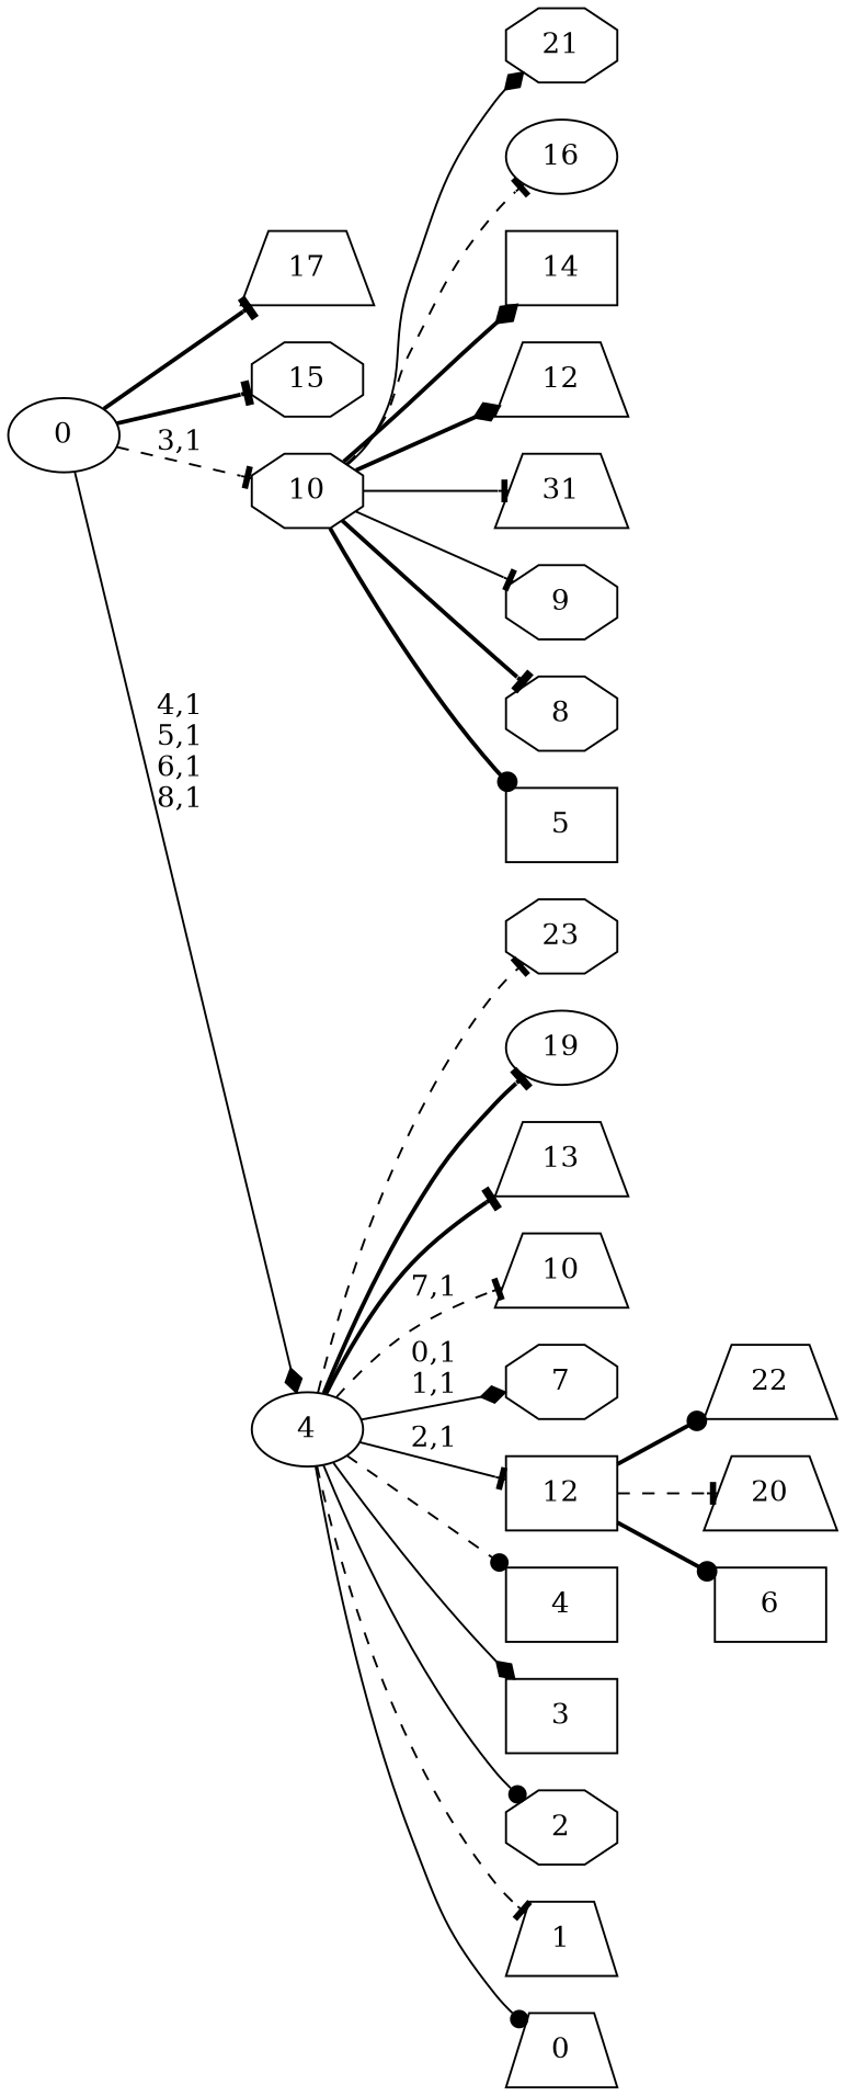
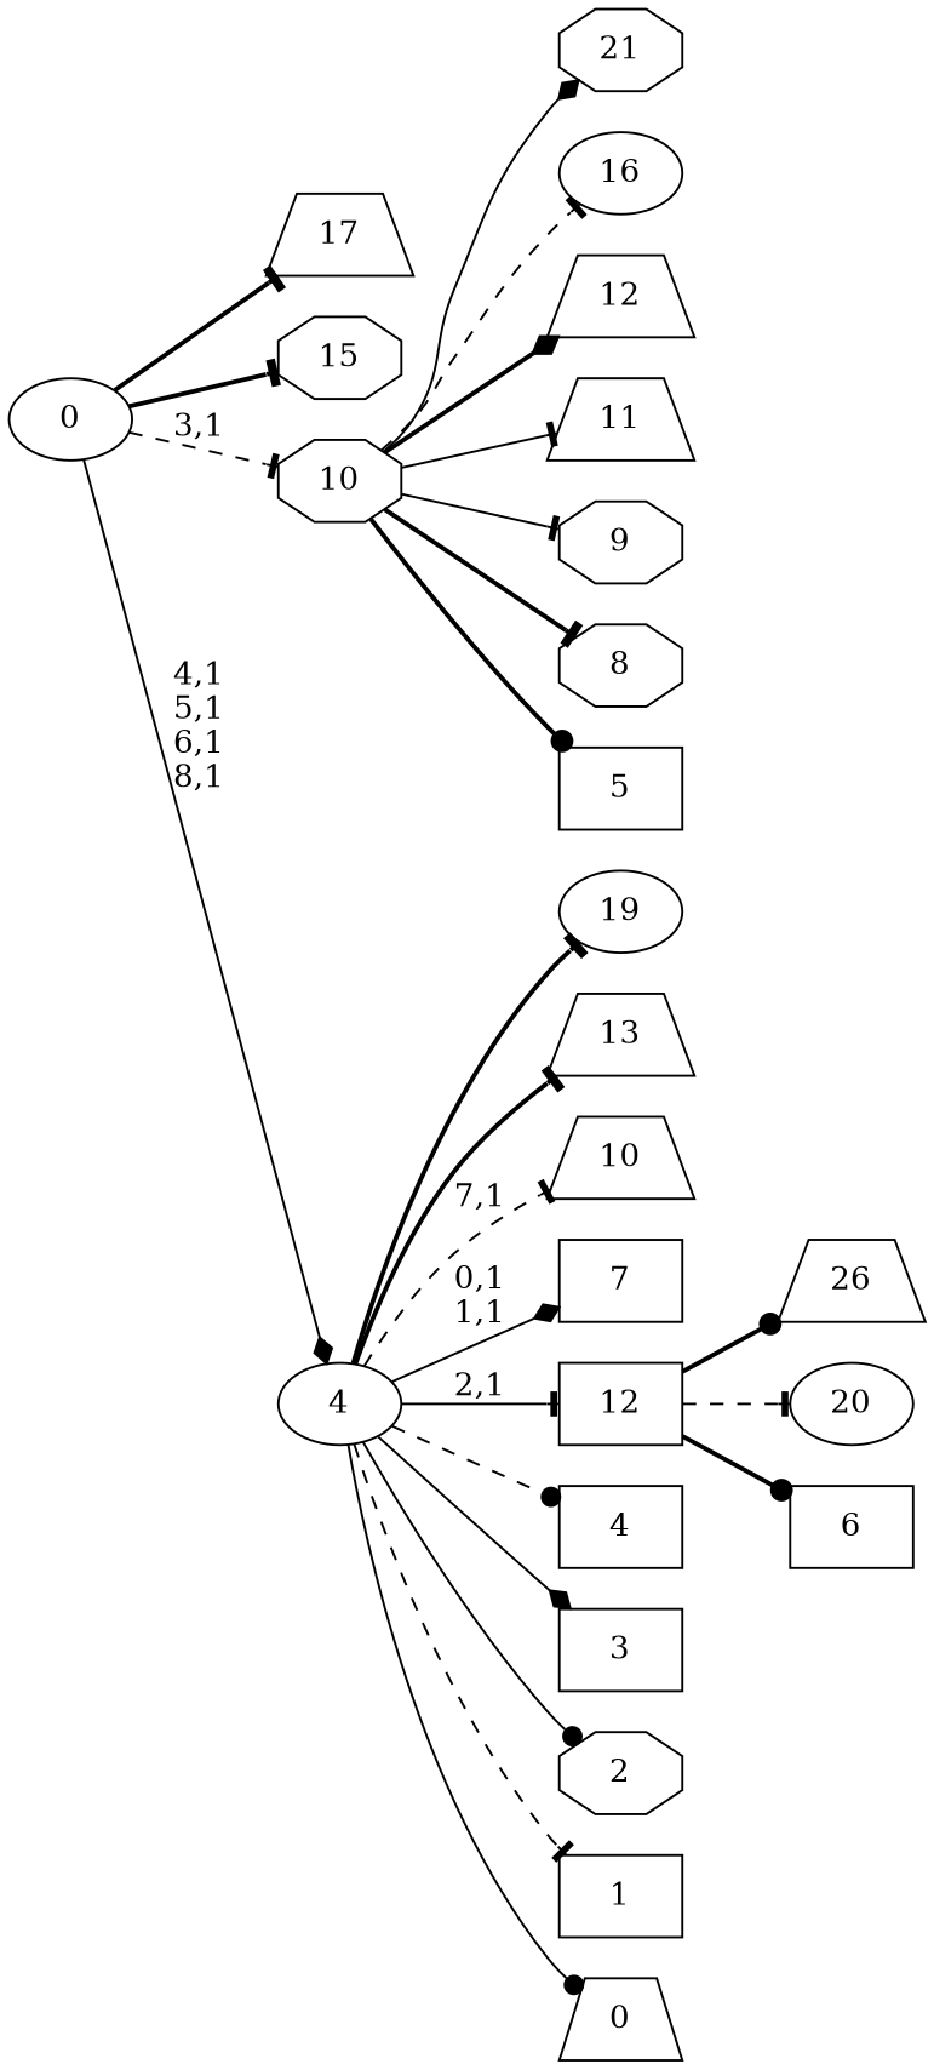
  digraph {
    rankdir=LR
    node [shape=trapezium]
    edge [arrowhead=tee style=bold]
-   n1 [label=23 shape=octagon]
-   n2 [label=22]
+   n2 [label=26]
    n3 [label=21 shape=octagon]
-   n4 [label=20]
+   n4 [label=20 shape=ellipse]
    n5 [label=19 shape=ellipse]
    n6 [label=17]
    n7 [label=16 shape=ellipse]
    n8 [label=15 shape=octagon]
-   n9 [label=14 shape=box]
    n10 [label=13]
    n11 [label=12]
-   n12 [label=31]
+   n12 [label=11]
    n13 [label=10]
    n14 [label=9 shape=octagon]
    n15 [label=8 shape=octagon]
-   n16 [label=7 shape=octagon]
+   n16 [label=7 shape=box]
    n17 [label=6 shape=box]
    12 [shape=box]
    n19 [label=5 shape=box]
    10 [shape=octagon]
    n21 [label=4 shape=box]
    n22 [label=3 shape=box]
    n23 [label=2 shape=octagon]
-   n24 [label=1]
+   n24 [label=1 shape=box]
    n25 [label=0]
    4 [shape=ellipse]
    0 [shape=ellipse]
    12 -> n2 [arrowhead=dot]
    12 -> n4 [style=dashed]
    12 -> n17 [arrowhead=dot]
    10 -> n3 [arrowhead=diamond style=solid]
    10 -> n7 [style=dashed]
-   10 -> n9 [arrowhead=diamond]
    10 -> n11 [arrowhead=diamond]
    10 -> n12 [style=solid]
    10 -> n14 [style=solid]
    10 -> n15
    10 -> n19 [arrowhead=dot]
-   4 -> n1 [style=dashed]
    4 -> n5
    4 -> n10
    4 -> n13 [label="7,1" style=dashed]
    4 -> n16 [arrowhead=diamond label="0,1\n1,1" style=solid]
    4 -> 12 [label="2,1" style=solid]
    4 -> n21 [arrowhead=dot style=dashed]
    4 -> n22 [arrowhead=diamond style=solid]
    4 -> n23 [arrowhead=dot style=solid]
    4 -> n24 [style=dashed]
    4 -> n25 [arrowhead=dot style=solid]
    0 -> n6
    0 -> n8
    0 -> 10 [label="3,1" style=dashed]
    0 -> 4 [arrowhead=diamond label="4,1\n5,1\n6,1\n8,1" style=solid]
  }
